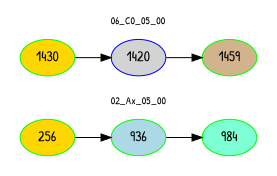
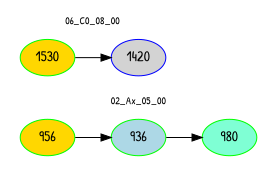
  digraph {
    fontname="Patrick Hand"
    rankdir=LR
    node [color=green fillcolor=gold fontname="Patrick Hand" style=filled]
    edge [color=black fontname="Patrick Hand"]
-   n1 [label=256]
+   n1 [label=956]
    n2 [fillcolor=lightblue label=936]
-   n3 [fillcolor=aquamarine label=984]
-   n4 [label=1430]
+   n3 [fillcolor=aquamarine label=980]
+   n4 [label=1530]
    n5 [color=blue fillcolor=lightgrey label=1420]
-   n6 [fillcolor=tan label=1459]
    subgraph cluster_1 {
      color=white
      fontsize=10
      label="02_Ax_05_00"
      n1
      n2
      n3
    }
    subgraph cluster_2 {
      color=white
      fontsize=10
-     label="06_C0_05_00"
+     label="06_C0_08_00"
      n4
      n5
-     n6
    }
    n1 -> n2
    n2 -> n3
    n4 -> n5
-   n5 -> n6
  }
